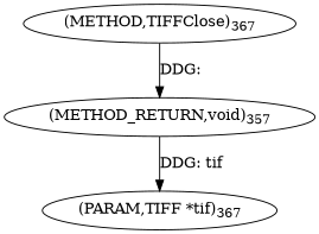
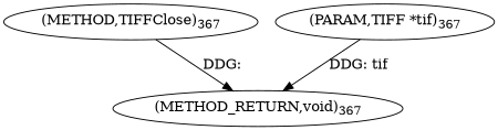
  digraph {
    n1 [label=<(METHOD,TIFFClose)<SUB>367</SUB>>]
-   n2 [label=<(METHOD_RETURN,void)<SUB>357</SUB>>]
+   n2 [label=<(METHOD_RETURN,void)<SUB>367</SUB>>]
    n3 [label=<(PARAM,TIFF *tif)<SUB>367</SUB>>]
    n1 -> n2 [label="DDG: "]
-   n2 -> n3 [label="DDG: tif"]
+   n3 -> n2 [label="DDG: tif"]
  }
